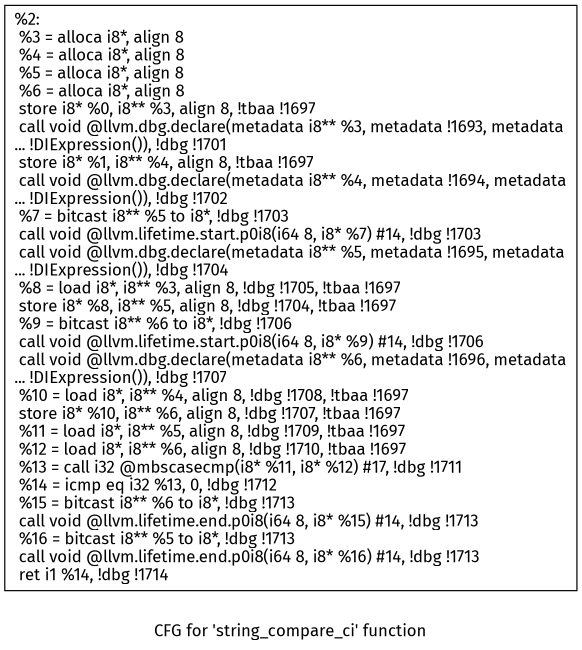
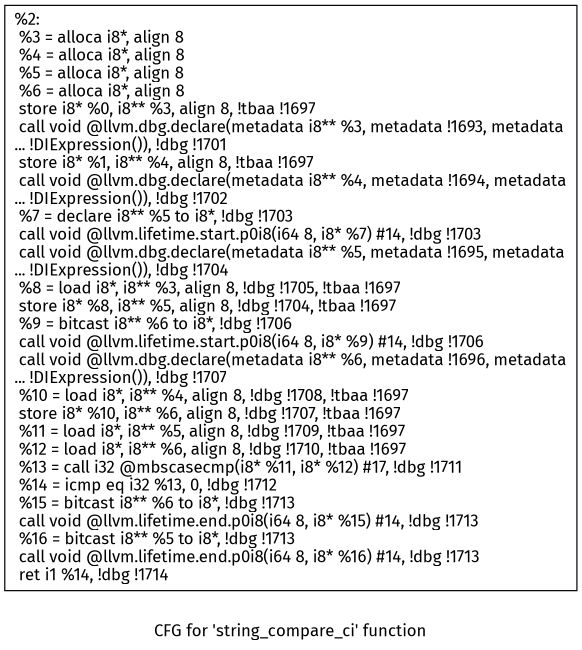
  digraph {
    label="CFG for 'string_compare_ci' function"
    fontname="Fira Sans"
-   n1 [label="{%2:\l  %3 = alloca i8*, align 8\l  %4 = alloca i8*, align 8\l  %5 = alloca i8*, align 8\l  %6 = alloca i8*, align 8\l  store i8* %0, i8** %3, align 8, !tbaa !1697\l  call void @llvm.dbg.declare(metadata i8** %3, metadata !1693, metadata\l... !DIExpression()), !dbg !1701\l  store i8* %1, i8** %4, align 8, !tbaa !1697\l  call void @llvm.dbg.declare(metadata i8** %4, metadata !1694, metadata\l... !DIExpression()), !dbg !1702\l  %7 = bitcast i8** %5 to i8*, !dbg !1703\l  call void @llvm.lifetime.start.p0i8(i64 8, i8* %7) #14, !dbg !1703\l  call void @llvm.dbg.declare(metadata i8** %5, metadata !1695, metadata\l... !DIExpression()), !dbg !1704\l  %8 = load i8*, i8** %3, align 8, !dbg !1705, !tbaa !1697\l  store i8* %8, i8** %5, align 8, !dbg !1704, !tbaa !1697\l  %9 = bitcast i8** %6 to i8*, !dbg !1706\l  call void @llvm.lifetime.start.p0i8(i64 8, i8* %9) #14, !dbg !1706\l  call void @llvm.dbg.declare(metadata i8** %6, metadata !1696, metadata\l... !DIExpression()), !dbg !1707\l  %10 = load i8*, i8** %4, align 8, !dbg !1708, !tbaa !1697\l  store i8* %10, i8** %6, align 8, !dbg !1707, !tbaa !1697\l  %11 = load i8*, i8** %5, align 8, !dbg !1709, !tbaa !1697\l  %12 = load i8*, i8** %6, align 8, !dbg !1710, !tbaa !1697\l  %13 = call i32 @mbscasecmp(i8* %11, i8* %12) #17, !dbg !1711\l  %14 = icmp eq i32 %13, 0, !dbg !1712\l  %15 = bitcast i8** %6 to i8*, !dbg !1713\l  call void @llvm.lifetime.end.p0i8(i64 8, i8* %15) #14, !dbg !1713\l  %16 = bitcast i8** %5 to i8*, !dbg !1713\l  call void @llvm.lifetime.end.p0i8(i64 8, i8* %16) #14, !dbg !1713\l  ret i1 %14, !dbg !1714\l}" shape=record fontname="Fira Sans"]
+   n1 [label="{%2:\l  %3 = alloca i8*, align 8\l  %4 = alloca i8*, align 8\l  %5 = alloca i8*, align 8\l  %6 = alloca i8*, align 8\l  store i8* %0, i8** %3, align 8, !tbaa !1697\l  call void @llvm.dbg.declare(metadata i8** %3, metadata !1693, metadata\l... !DIExpression()), !dbg !1701\l  store i8* %1, i8** %4, align 8, !tbaa !1697\l  call void @llvm.dbg.declare(metadata i8** %4, metadata !1694, metadata\l... !DIExpression()), !dbg !1702\l  %7 = declare i8** %5 to i8*, !dbg !1703\l  call void @llvm.lifetime.start.p0i8(i64 8, i8* %7) #14, !dbg !1703\l  call void @llvm.dbg.declare(metadata i8** %5, metadata !1695, metadata\l... !DIExpression()), !dbg !1704\l  %8 = load i8*, i8** %3, align 8, !dbg !1705, !tbaa !1697\l  store i8* %8, i8** %5, align 8, !dbg !1704, !tbaa !1697\l  %9 = bitcast i8** %6 to i8*, !dbg !1706\l  call void @llvm.lifetime.start.p0i8(i64 8, i8* %9) #14, !dbg !1706\l  call void @llvm.dbg.declare(metadata i8** %6, metadata !1696, metadata\l... !DIExpression()), !dbg !1707\l  %10 = load i8*, i8** %4, align 8, !dbg !1708, !tbaa !1697\l  store i8* %10, i8** %6, align 8, !dbg !1707, !tbaa !1697\l  %11 = load i8*, i8** %5, align 8, !dbg !1709, !tbaa !1697\l  %12 = load i8*, i8** %6, align 8, !dbg !1710, !tbaa !1697\l  %13 = call i32 @mbscasecmp(i8* %11, i8* %12) #17, !dbg !1711\l  %14 = icmp eq i32 %13, 0, !dbg !1712\l  %15 = bitcast i8** %6 to i8*, !dbg !1713\l  call void @llvm.lifetime.end.p0i8(i64 8, i8* %15) #14, !dbg !1713\l  %16 = bitcast i8** %5 to i8*, !dbg !1713\l  call void @llvm.lifetime.end.p0i8(i64 8, i8* %16) #14, !dbg !1713\l  ret i1 %14, !dbg !1714\l}" shape=record fontname="Fira Sans"]
  }
